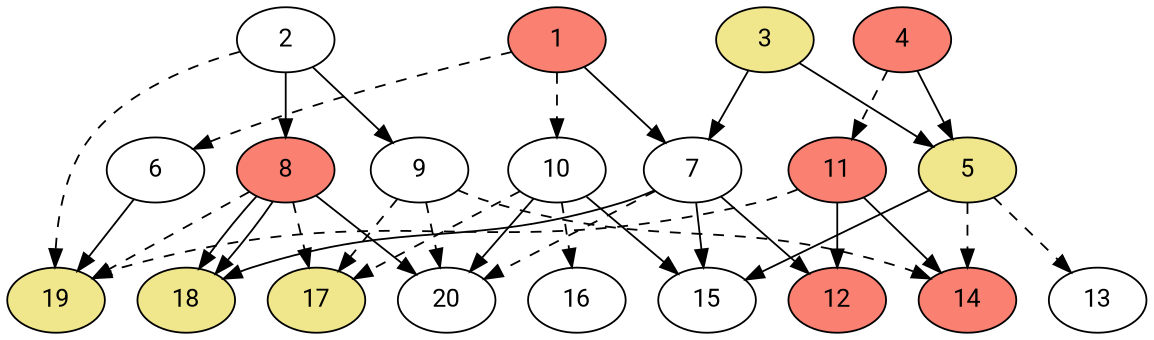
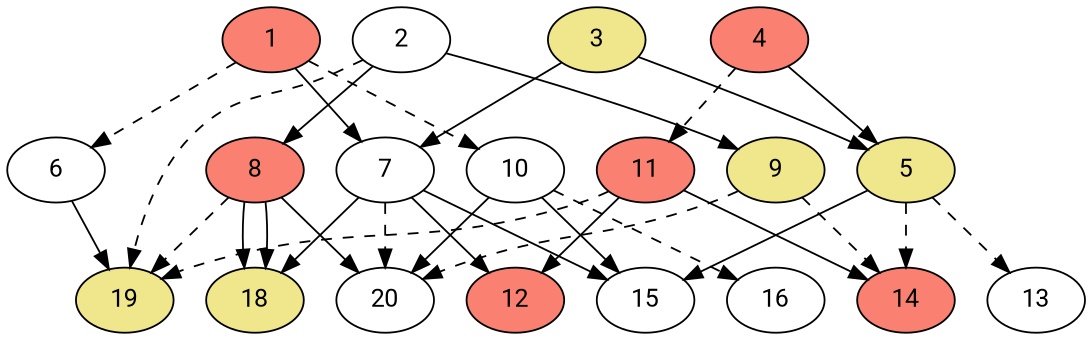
  digraph {
    fontname=Roboto
    node [alpha=0.13 fillcolor=white fontname=Roboto style=filled]
    edge [fontname=Roboto style=solid]
    1 [expect_size=25092096 fillcolor=salmon]
    6 [expect_size=32414720]
    7 [alpha=0.12 expect_size=40705024]
    10 [alpha=0.11 expect_size=19932160]
    19 [alpha=0.12 expect_size=40714240 fillcolor=khaki]
    15 [alpha=0.08 expect_size=35331072]
    12 [expect_size=40960000 fillcolor=salmon]
    18 [alpha=0.16 expect_size=20024320 fillcolor=khaki]
    20 [alpha=0.09 expect_size=48081920]
-   17 [alpha=0.19 expect_size=39174144 fillcolor=khaki]
    16 [alpha=0.07 expect_size=7559168]
    2 [alpha=0.10 expect_size=34819072]
    8 [alpha=0.09 expect_size=47644672 fillcolor=salmon]
-   9 [alpha=0.03 expect_size=48132096]
+   9 [alpha=0.03 expect_size=48132096 fillcolor=khaki]
    14 [alpha=0.14 expect_size=23029760 fillcolor=salmon]
    3 [alpha=0.03 expect_size=41511936 fillcolor=khaki]
    5 [alpha=0.08 expect_size=13292544 fillcolor=khaki]
    13 [alpha=0.09 expect_size=16837632]
    4 [alpha=0.05 expect_size=14489600 fillcolor=salmon]
    11 [alpha=0.11 expect_size=9589760 fillcolor=salmon]
    1 -> 6 [style=dashed]
    1 -> 7
    1 -> 10 [style=dashed]
    6 -> 19
    7 -> 15
    7 -> 12
    7 -> 18
    7 -> 20 [style=dashed]
    10 -> 15
    10 -> 20
-   10 -> 17 [style=dashed]
    10 -> 16 [style=dashed]
    2 -> 19 [style=dashed]
    2 -> 8
    2 -> 9
    8 -> 19 [style=dashed]
    8 -> 18
    8 -> 18
    8 -> 20
-   8 -> 17 [style=dashed]
    9 -> 20 [style=dashed]
-   9 -> 17 [style=dashed]
    9 -> 14 [style=dashed]
    3 -> 7
    3 -> 5
    5 -> 15
    5 -> 14 [style=dashed]
    5 -> 13 [style=dashed]
    4 -> 5
    4 -> 11 [style=dashed]
    11 -> 19 [style=dashed]
    11 -> 12
    11 -> 14
  }
